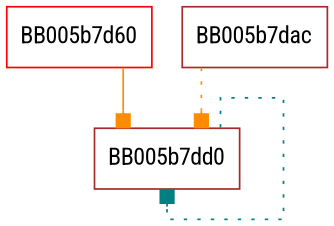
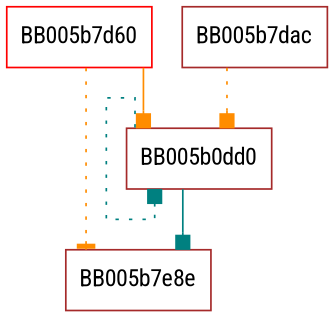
  digraph {
    fontname="Roboto Condensed"
    splines=ortho
    node [color=brown fontname="Roboto Condensed" shape=box]
    edge [arrowhead=box color=darkorange fontname="Roboto Condensed" style=dotted]
    BB005b7d60 [color=red]
-   BB005b7dd0
+   BB005b7e8e
+   BB005b7dd0 [label=BB005b0dd0]
    BB005b7dac
+   BB005b7d60 -> BB005b7e8e [arrowhead=tee]
    BB005b7d60 -> BB005b7dd0 [style=solid]
+   BB005b7dd0 -> BB005b7e8e [color=teal style=solid]
    BB005b7dd0 -> BB005b7dd0 [color=teal]
    BB005b7dac -> BB005b7dd0
  }
